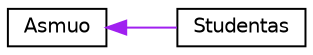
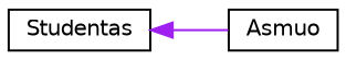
  digraph {
    rankdir=LR
    node [color=black fillcolor=white fontname=Helvetica fontsize=10 shape=record style=filled]
    n1 [height=0.2 label=Asmuo width=0.4]
    n2 [height=0.2 label=Studentas width=0.4]
-   n1 -> n2 [color=purple dir=back fontname=Helvetica fontsize=10 labelfontname=Helvetica labelfontsize=10 style=solid]
+   n2 -> n1 [color=purple dir=back fontname=Helvetica fontsize=10 labelfontname=Helvetica labelfontsize=10 style=solid]
  }
